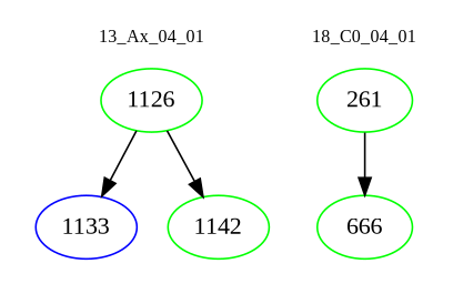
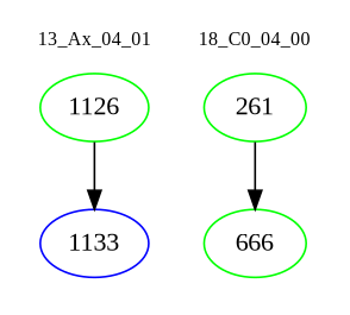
  digraph {
    fontname="Liberation Serif"
    node [color=green fontname="Liberation Serif"]
    edge [color=black fontname="Liberation Serif"]
    n1 [label=1126]
    n2 [color=blue label=1133]
-   n3 [label=1142]
    n4 [label=261]
    n5 [label=666]
    subgraph cluster_1 {
      color=white
      fontsize=10
      label="13_Ax_04_01"
      n1
      n2
-     n3
    }
    subgraph cluster_2 {
      color=white
      fontsize=10
-     label="18_C0_04_01"
+     label="18_C0_04_00"
      n4
      n5
    }
    n1 -> n2
-   n1 -> n3
    n4 -> n5
  }
